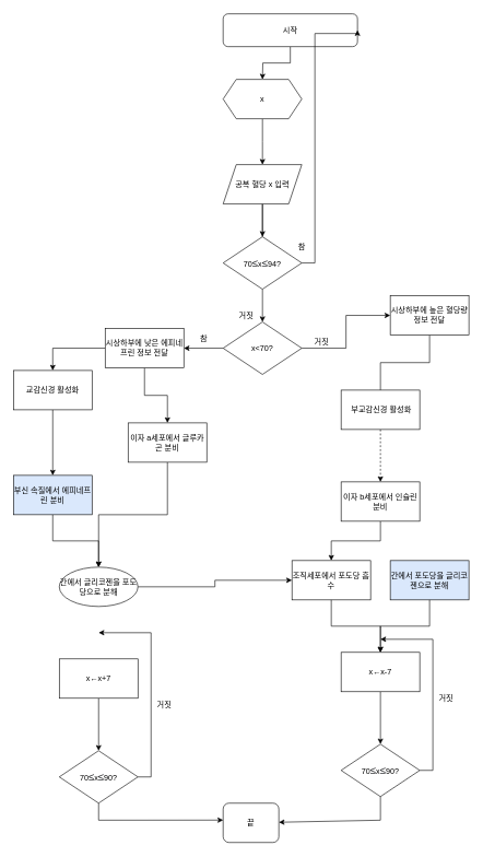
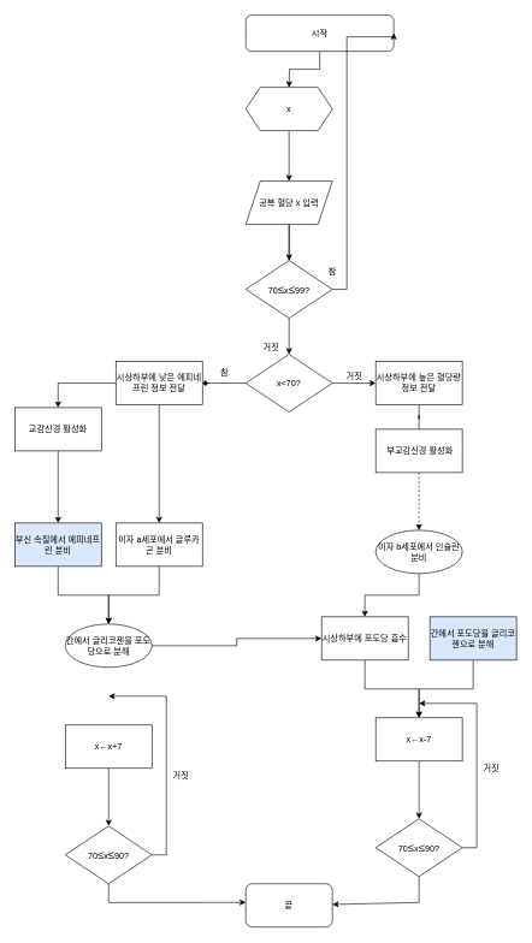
  <mxCell id="0" />
  <mxCell id="1" parent="0" />
  <mxCell id="2" value="" style="edgeStyle=orthogonalEdgeStyle;rounded=0;orthogonalLoop=1;jettySize=auto;html=1;strokeColor=default;" parent="1" source="3" edge="1"><mxGeometry relative="1" as="geometry"><mxPoint x="400" y="120" as="targetPoint" /></mxGeometry></mxCell>
  <mxCell id="3" value="시작" style="rounded=1;whiteSpace=wrap;html=1;" parent="1" vertex="1"><mxGeometry x="340" y="20" width="205" height="50" as="geometry" /></mxCell>
  <mxCell id="4" value="" style="edgeStyle=orthogonalEdgeStyle;rounded=0;orthogonalLoop=1;jettySize=auto;html=1;strokeColor=default;" parent="1" edge="1"><mxGeometry relative="1" as="geometry"><mxPoint x="400" y="310" as="sourcePoint" /><mxPoint x="400" y="380" as="targetPoint" /></mxGeometry></mxCell>
  <mxCell id="5" value="참" style="text;html=1;align=center;verticalAlign=middle;resizable=0;points=[];autosize=1;strokeColor=none;fillColor=none;" parent="1" vertex="1"><mxGeometry x="440" y="360" width="40" height="30" as="geometry" /></mxCell>
  <mxCell id="6" value="" style="edgeStyle=orthogonalEdgeStyle;rounded=0;orthogonalLoop=1;jettySize=auto;html=1;strokeColor=default;entryX=0.5;entryY=0;entryDx=0;entryDy=0;" parent="1" source="7" target="11" edge="1"><mxGeometry relative="1" as="geometry" /></mxCell>
  <mxCell id="7" value="공복 혈당 x 입력" style="shape=parallelogram;perimeter=parallelogramPerimeter;whiteSpace=wrap;html=1;fixedSize=1;" parent="1" vertex="1"><mxGeometry x="340" y="250" width="120" height="60" as="geometry" /></mxCell>
  <mxCell id="8" value="거짓" style="text;html=1;align=center;verticalAlign=middle;resizable=0;points=[];autosize=1;strokeColor=none;fillColor=none;" parent="1" vertex="1"><mxGeometry x="350" y="465" width="50" height="30" as="geometry" /></mxCell>
  <mxCell id="9" value="" style="rounded=0;orthogonalLoop=1;jettySize=auto;html=1;strokeColor=default;edgeStyle=orthogonalEdgeStyle;entryX=1;entryY=0.5;entryDx=0;entryDy=0;" parent="1" source="11" target="3" edge="1"><mxGeometry relative="1" as="geometry"><mxPoint x="460" y="70" as="targetPoint" /><Array as="points"><mxPoint x="480" y="400" /><mxPoint x="480" y="50" /></Array></mxGeometry></mxCell>
  <mxCell id="10" value="" style="edgeStyle=orthogonalEdgeStyle;rounded=0;orthogonalLoop=1;jettySize=auto;html=1;strokeColor=default;" parent="1" source="11" target="14" edge="1"><mxGeometry relative="1" as="geometry" /></mxCell>
- <mxCell id="11" value="70&lt;span style=&quot;color: rgb(32, 33, 36); font-family: &amp;quot;Apple SD Gothic Neo&amp;quot;, arial, sans-serif; font-size: 16px; text-align: left; background-color: rgb(255, 255, 255);&quot;&gt;≤&lt;/span&gt;x&lt;span style=&quot;color: rgb(32, 33, 36); font-family: &amp;quot;Apple SD Gothic Neo&amp;quot;, arial, sans-serif; font-size: 16px; text-align: left; background-color: rgb(255, 255, 255);&quot;&gt;≤&lt;/span&gt;94?" style="rhombus;whiteSpace=wrap;html=1;" parent="1" vertex="1"><mxGeometry x="340" y="360" width="120" height="80" as="geometry" /></mxCell>
- <mxCell id="12" value="" style="edgeStyle=orthogonalEdgeStyle;rounded=0;orthogonalLoop=1;jettySize=auto;html=1;strokeColor=default;" parent="1" source="14" target="17" edge="1"><mxGeometry relative="1" as="geometry" /></mxCell>
+ <mxCell id="11" value="70&lt;span style=&quot;color: rgb(32, 33, 36); font-family: &amp;quot;Apple SD Gothic Neo&amp;quot;, arial, sans-serif; font-size: 16px; text-align: left; background-color: rgb(255, 255, 255);&quot;&gt;≤&lt;/span&gt;x&lt;span style=&quot;color: rgb(32, 33, 36); font-family: &amp;quot;Apple SD Gothic Neo&amp;quot;, arial, sans-serif; font-size: 16px; text-align: left; background-color: rgb(255, 255, 255);&quot;&gt;≤&lt;/span&gt;99?" style="rhombus;whiteSpace=wrap;html=1;" parent="1" vertex="1"><mxGeometry x="340" y="360" width="120" height="80" as="geometry" /></mxCell>
+ <mxCell id="12" value="" style="edgeStyle=orthogonalEdgeStyle;rounded=0;orthogonalLoop=1;jettySize=auto;html=1;strokeColor=default;endArrow=diamond;" parent="1" source="14" target="17" edge="1"><mxGeometry relative="1" as="geometry" /></mxCell>
  <mxCell id="13" value="" style="edgeStyle=orthogonalEdgeStyle;rounded=0;orthogonalLoop=1;jettySize=auto;html=1;strokeColor=default;" parent="1" source="14" target="20" edge="1"><mxGeometry relative="1" as="geometry" /></mxCell>
  <mxCell id="14" value="x&amp;lt;70?" style="rhombus;whiteSpace=wrap;html=1;" parent="1" vertex="1"><mxGeometry x="340" y="490" width="120" height="80" as="geometry" /></mxCell>
  <mxCell id="15" value="" style="edgeStyle=orthogonalEdgeStyle;rounded=0;orthogonalLoop=1;jettySize=auto;html=1;strokeColor=default;" parent="1" source="17" target="25" edge="1"><mxGeometry relative="1" as="geometry" /></mxCell>
  <mxCell id="16" value="" style="edgeStyle=orthogonalEdgeStyle;rounded=0;orthogonalLoop=1;jettySize=auto;html=1;strokeColor=default;" parent="1" source="17" target="29" edge="1"><mxGeometry relative="1" as="geometry" /></mxCell>
  <mxCell id="17" value="시상하부에 낮은 에피네프린 정보 전달" style="whiteSpace=wrap;html=1;" parent="1" vertex="1"><mxGeometry x="160" y="500" width="120" height="60" as="geometry" /></mxCell>
  <mxCell id="18" value="참" style="text;html=1;align=center;verticalAlign=middle;resizable=0;points=[];autosize=1;strokeColor=none;fillColor=none;" parent="1" vertex="1"><mxGeometry x="290" y="500" width="40" height="30" as="geometry" /></mxCell>
  <mxCell id="19" value="" style="edgeStyle=orthogonalEdgeStyle;rounded=0;orthogonalLoop=1;jettySize=auto;html=1;strokeColor=default;endArrow=none;" parent="1" source="20" target="39" edge="1"><mxGeometry relative="1" as="geometry" /></mxCell>
- <mxCell id="20" value="시상하부에 높은 혈당량 정보 전달" style="whiteSpace=wrap;html=1;" parent="1" vertex="1"><mxGeometry x="595" y="450" width="120" height="60" as="geometry" /></mxCell>
+ <mxCell id="20" value="시상하부에 높은 혈당량 정보 전달" style="whiteSpace=wrap;html=1;" parent="1" vertex="1"><mxGeometry x="520" y="500" width="120" height="60" as="geometry" /></mxCell>
  <mxCell id="21" value="거짓" style="text;html=1;align=center;verticalAlign=middle;resizable=0;points=[];autosize=1;strokeColor=none;fillColor=none;" parent="1" vertex="1"><mxGeometry x="465" y="505" width="50" height="30" as="geometry" /></mxCell>
  <mxCell id="22" value="" style="edgeStyle=orthogonalEdgeStyle;rounded=0;orthogonalLoop=1;jettySize=auto;html=1;strokeColor=default;" parent="1" source="23" edge="1"><mxGeometry relative="1" as="geometry"><mxPoint x="400" y="250" as="targetPoint" /></mxGeometry></mxCell>
  <mxCell id="23" value="x" style="shape=hexagon;perimeter=hexagonPerimeter2;whiteSpace=wrap;html=1;fixedSize=1;" parent="1" vertex="1"><mxGeometry x="340" y="120" width="120" height="60" as="geometry" /></mxCell>
  <mxCell id="24" value="" style="edgeStyle=orthogonalEdgeStyle;rounded=0;orthogonalLoop=1;jettySize=auto;html=1;strokeColor=default;" parent="1" source="25" target="27" edge="1"><mxGeometry relative="1" as="geometry" /></mxCell>
  <mxCell id="25" value="교감신경 활성화" style="whiteSpace=wrap;html=1;" parent="1" vertex="1"><mxGeometry x="20" y="564" width="120" height="60" as="geometry" /></mxCell>
  <mxCell id="26" value="" style="edgeStyle=orthogonalEdgeStyle;rounded=0;orthogonalLoop=1;jettySize=auto;html=1;strokeColor=default;" parent="1" source="27" target="31" edge="1"><mxGeometry relative="1" as="geometry" /></mxCell>
  <mxCell id="27" value="부신 속질에서 에피네프린 분비" style="whiteSpace=wrap;html=1;fillColor=#dae8fc;" parent="1" vertex="1"><mxGeometry x="20" y="724" width="120" height="60" as="geometry" /></mxCell>
  <mxCell id="28" value="" style="edgeStyle=orthogonalEdgeStyle;rounded=0;orthogonalLoop=1;jettySize=auto;html=1;strokeColor=default;" parent="1" source="29" target="31" edge="1"><mxGeometry relative="1" as="geometry" /></mxCell>
- <mxCell id="29" value="이자 a세포에서 글루카곤 분비" style="whiteSpace=wrap;html=1;" parent="1" vertex="1"><mxGeometry x="195" y="644" width="120" height="60" as="geometry" /></mxCell>
+ <mxCell id="29" value="이자 a세포에서 글루카곤 분비" style="whiteSpace=wrap;html=1;" parent="1" vertex="1"><mxGeometry x="160" y="724" width="120" height="60" as="geometry" /></mxCell>
  <mxCell id="30" value="" style="edgeStyle=orthogonalEdgeStyle;rounded=0;orthogonalLoop=1;jettySize=auto;html=1;strokeColor=default;" parent="1" source="31" target="42" edge="1"><mxGeometry relative="1" as="geometry" /></mxCell>
  <mxCell id="31" value="간에서 글리코젠을 포도당으로 분해" style="ellipse;whiteSpace=wrap;html=1;" parent="1" vertex="1"><mxGeometry x="90" y="864" width="120" height="60" as="geometry" /></mxCell>
  <mxCell id="32" value="" style="edgeStyle=orthogonalEdgeStyle;rounded=0;orthogonalLoop=1;jettySize=auto;html=1;strokeColor=default;" parent="1" source="33" target="34" edge="1"><mxGeometry relative="1" as="geometry" /></mxCell>
  <mxCell id="33" value="x←x+7" style="whiteSpace=wrap;html=1;" parent="1" vertex="1"><mxGeometry x="90" y="1004" width="120" height="60" as="geometry" /></mxCell>
  <mxCell id="34" value="70&lt;span style=&quot;color: rgb(32, 33, 36); font-family: &amp;quot;Apple SD Gothic Neo&amp;quot;, arial, sans-serif; font-size: 16px; text-align: left; background-color: rgb(255, 255, 255);&quot;&gt;≤&lt;/span&gt;x&lt;span style=&quot;color: rgb(32, 33, 36); font-family: &amp;quot;Apple SD Gothic Neo&amp;quot;, arial, sans-serif; font-size: 16px; text-align: left; background-color: rgb(255, 255, 255);&quot;&gt;≤&lt;/span&gt;90?" style="rhombus;whiteSpace=wrap;html=1;" parent="1" vertex="1"><mxGeometry x="90" y="1144" width="120" height="80" as="geometry" /></mxCell>
  <mxCell id="35" value="" style="endArrow=classic;html=1;rounded=0;strokeColor=default;edgeStyle=elbowEdgeStyle;" parent="1" edge="1"><mxGeometry width="50" height="50" relative="1" as="geometry"><mxPoint x="210" y="1184" as="sourcePoint" /><mxPoint x="150" y="964" as="targetPoint" /><Array as="points"><mxPoint x="230" y="1074" /></Array></mxGeometry></mxCell>
  <mxCell id="36" value="거짓" style="text;html=1;align=center;verticalAlign=middle;resizable=0;points=[];autosize=1;strokeColor=none;fillColor=none;" parent="1" vertex="1"><mxGeometry x="225" y="1059" width="50" height="30" as="geometry" /></mxCell>
- <mxCell id="37" value="끝" style="rounded=1;whiteSpace=wrap;html=1;" parent="1" vertex="1"><mxGeometry x="340" y="1224" width="85" height="60" as="geometry" /></mxCell>
+ <mxCell id="37" value="끝" style="rounded=1;whiteSpace=wrap;html=1;" parent="1" vertex="1"><mxGeometry x="340" y="1224" width="120" height="60" as="geometry" /></mxCell>
  <mxCell id="38" value="" style="edgeStyle=orthogonalEdgeStyle;rounded=0;orthogonalLoop=1;jettySize=auto;html=1;strokeColor=default;dashed=1;" parent="1" source="39" target="41" edge="1"><mxGeometry relative="1" as="geometry" /></mxCell>
  <mxCell id="39" value="&amp;nbsp;부교감신경 활성화" style="whiteSpace=wrap;html=1;" parent="1" vertex="1"><mxGeometry x="520" y="594" width="120" height="60" as="geometry" /></mxCell>
  <mxCell id="40" value="" style="edgeStyle=orthogonalEdgeStyle;rounded=0;orthogonalLoop=1;jettySize=auto;html=1;strokeColor=default;" parent="1" source="41" target="42" edge="1"><mxGeometry relative="1" as="geometry" /></mxCell>
- <mxCell id="41" value="이자 b세포에서 인슐린 분비" style="whiteSpace=wrap;html=1;" parent="1" vertex="1"><mxGeometry x="520" y="734" width="120" height="60" as="geometry" /></mxCell>
- <mxCell id="42" value="조직세포에서 포도당 흡수" style="whiteSpace=wrap;html=1;" parent="1" vertex="1"><mxGeometry x="445" y="854" width="120" height="60" as="geometry" /></mxCell>
+ <mxCell id="41" value="이자 b세포에서 인슐린 분비" style="ellipse;whiteSpace=wrap;html=1;" parent="1" vertex="1"><mxGeometry x="520" y="734" width="120" height="60" as="geometry" /></mxCell>
+ <mxCell id="42" value="시상하부에 포도당 흡수" style="whiteSpace=wrap;html=1;" parent="1" vertex="1"><mxGeometry x="445" y="854" width="120" height="60" as="geometry" /></mxCell>
  <mxCell id="43" value="간에서 포도당을 글리코젠으로 분해" style="whiteSpace=wrap;html=1;fillColor=#dae8fc;" parent="1" vertex="1"><mxGeometry x="595" y="854" width="120" height="60" as="geometry" /></mxCell>
  <mxCell id="44" value="" style="edgeStyle=orthogonalEdgeStyle;rounded=0;orthogonalLoop=1;jettySize=auto;html=1;strokeColor=default;" parent="1" source="45" target="46" edge="1"><mxGeometry relative="1" as="geometry" /></mxCell>
  <mxCell id="45" value="x←x-7" style="whiteSpace=wrap;html=1;" parent="1" vertex="1"><mxGeometry x="520" y="994" width="120" height="60" as="geometry" /></mxCell>
  <mxCell id="46" value="70&lt;span style=&quot;color: rgb(32, 33, 36); font-family: &amp;quot;Apple SD Gothic Neo&amp;quot;, arial, sans-serif; font-size: 16px; text-align: left; background-color: rgb(255, 255, 255);&quot;&gt;≤&lt;/span&gt;x&lt;span style=&quot;color: rgb(32, 33, 36); font-family: &amp;quot;Apple SD Gothic Neo&amp;quot;, arial, sans-serif; font-size: 16px; text-align: left; background-color: rgb(255, 255, 255);&quot;&gt;≤&lt;/span&gt;90?" style="rhombus;whiteSpace=wrap;html=1;" parent="1" vertex="1"><mxGeometry x="520" y="1134" width="120" height="80" as="geometry" /></mxCell>
  <mxCell id="47" value="" style="endArrow=classic;html=1;rounded=0;strokeColor=default;edgeStyle=elbowEdgeStyle;" parent="1" edge="1"><mxGeometry width="50" height="50" relative="1" as="geometry"><mxPoint x="640" y="1174" as="sourcePoint" /><mxPoint x="580" y="974" as="targetPoint" /><Array as="points"><mxPoint x="660" y="1064" /></Array></mxGeometry></mxCell>
  <mxCell id="48" value="거짓" style="text;html=1;align=center;verticalAlign=middle;resizable=0;points=[];autosize=1;strokeColor=none;fillColor=none;" parent="1" vertex="1"><mxGeometry x="655" y="1049" width="50" height="30" as="geometry" /></mxCell>
  <mxCell id="49" value="" style="edgeStyle=orthogonalEdgeStyle;rounded=0;orthogonalLoop=1;jettySize=auto;html=1;strokeColor=default;exitX=0.5;exitY=1;exitDx=0;exitDy=0;" parent="1" source="42" edge="1"><mxGeometry relative="1" as="geometry"><mxPoint x="510" y="934" as="sourcePoint" /><mxPoint x="580" y="994" as="targetPoint" /><Array as="points"><mxPoint x="505" y="954" /><mxPoint x="580" y="954" /></Array></mxGeometry></mxCell>
  <mxCell id="50" value="" style="edgeStyle=orthogonalEdgeStyle;rounded=0;orthogonalLoop=1;jettySize=auto;html=1;strokeColor=default;exitX=0.5;exitY=1;exitDx=0;exitDy=0;" parent="1" source="43" edge="1"><mxGeometry relative="1" as="geometry"><mxPoint x="650" y="934" as="sourcePoint" /><mxPoint x="580" y="994" as="targetPoint" /><Array as="points"><mxPoint x="655" y="954" /><mxPoint x="580" y="954" /></Array></mxGeometry></mxCell>
  <mxCell id="51" value="" style="endArrow=classic;html=1;rounded=0;strokeColor=default;elbow=vertical;entryX=0.001;entryY=0.431;entryDx=0;entryDy=0;entryPerimeter=0;" parent="1" target="37" edge="1"><mxGeometry width="50" height="50" relative="1" as="geometry"><mxPoint x="150" y="1224" as="sourcePoint" /><mxPoint x="330" y="1270" as="targetPoint" /><Array as="points"><mxPoint x="150" y="1250" /></Array></mxGeometry></mxCell>
  <mxCell id="52" value="" style="endArrow=classic;html=1;rounded=0;strokeColor=default;elbow=vertical;exitX=0.5;exitY=1;exitDx=0;exitDy=0;" parent="1" source="46" target="37" edge="1"><mxGeometry width="50" height="50" relative="1" as="geometry"><mxPoint x="464.88" y="1258" as="sourcePoint" /><mxPoint x="655" y="1283.86" as="targetPoint" /><Array as="points"><mxPoint x="580" y="1250" /></Array></mxGeometry></mxCell>
